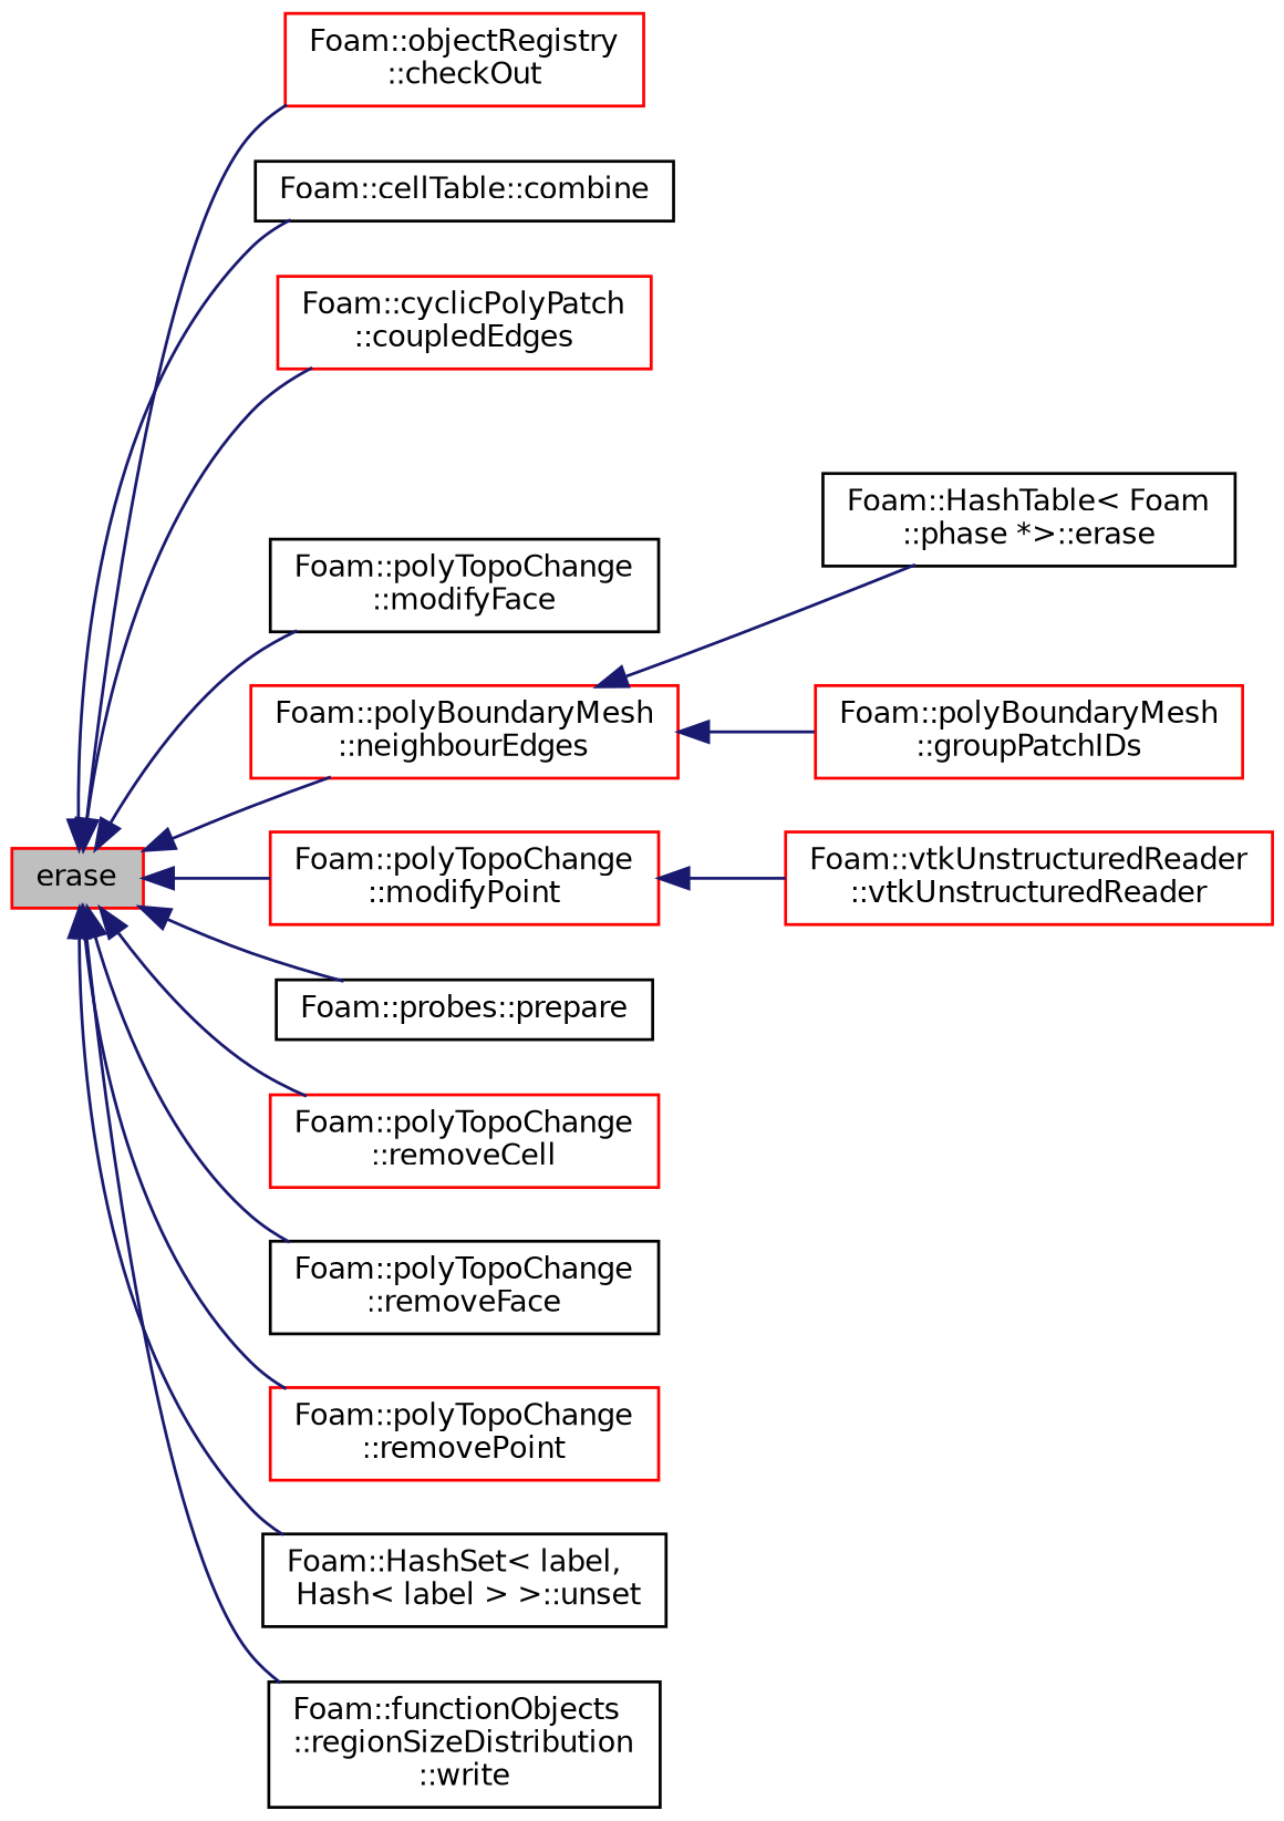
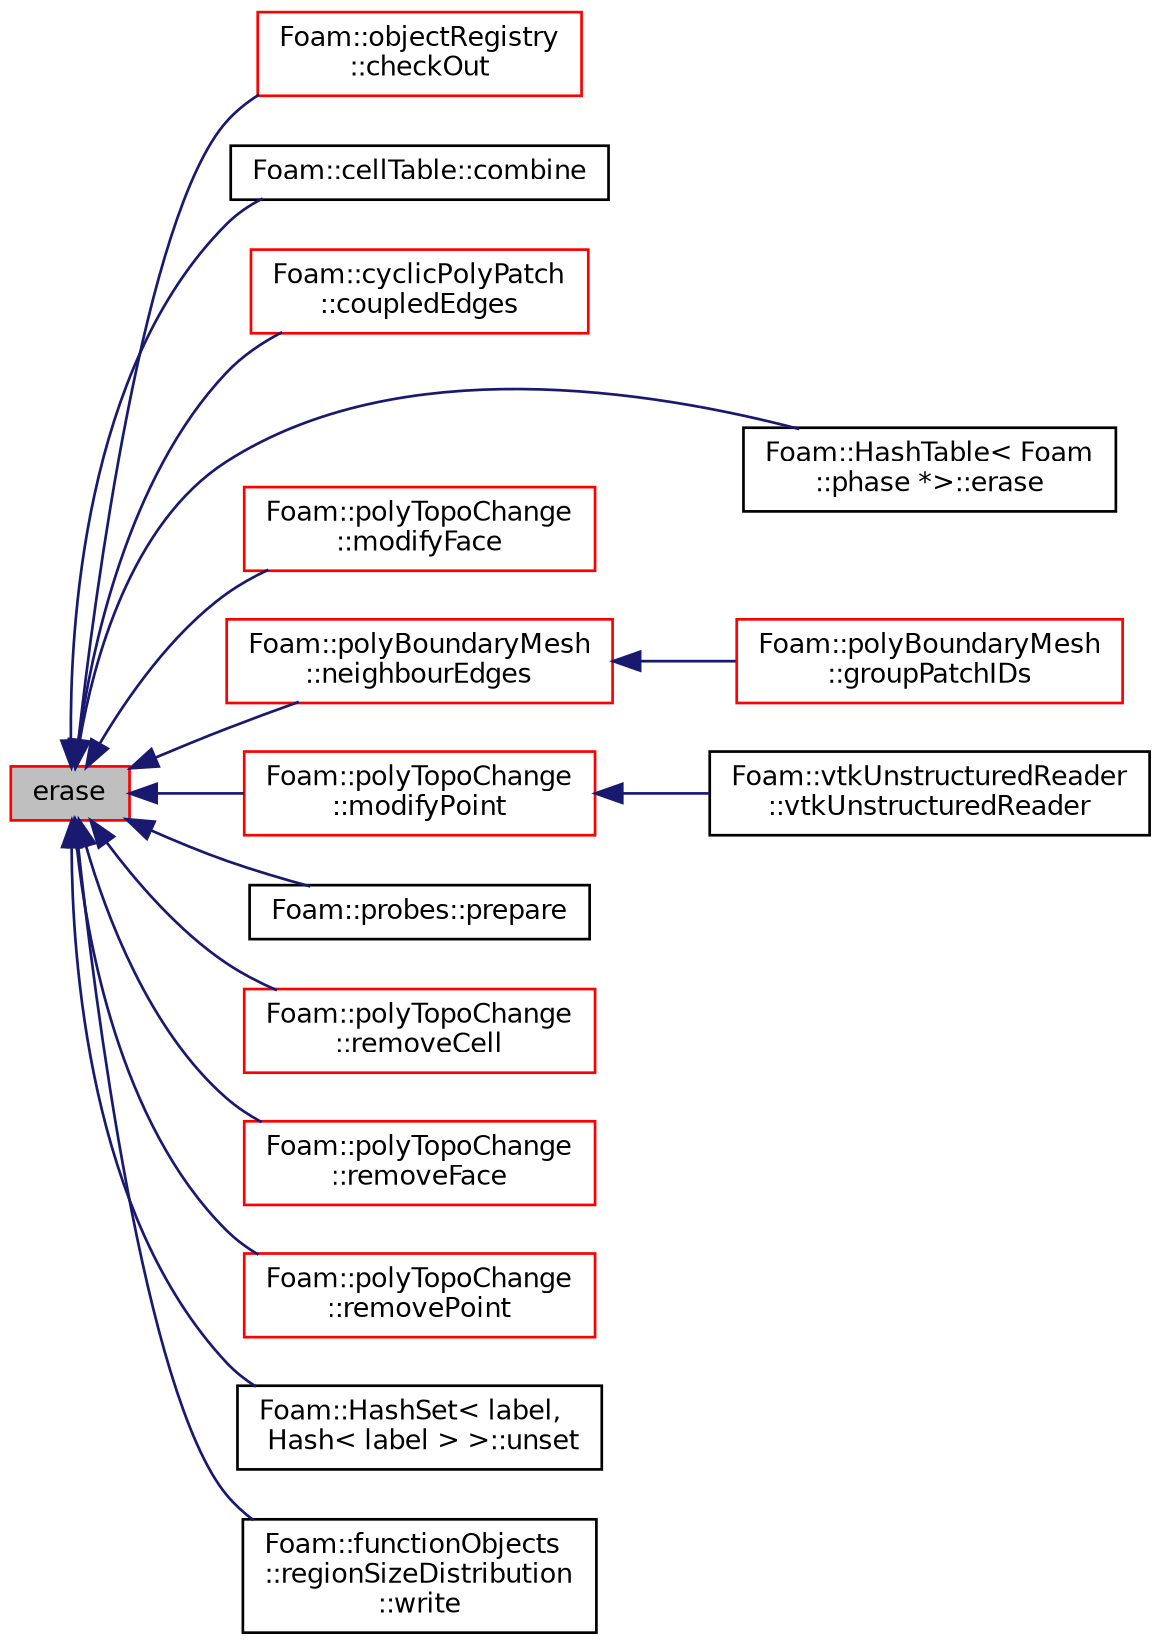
  digraph {
    rankdir=LR
    node [color=red fontname=Helvetica fontsize=10 shape=record]
    edge [color=midnightblue dir=back fontname=Helvetica fontsize=10 labelfontname=Helvetica labelfontsize=10 style=solid]
    n1 [fillcolor=grey75 fontcolor=black height=0.2 label=erase style=filled width=0.4]
    n2 [height=0.2 label="Foam::objectRegistry\l::checkOut" width=0.4]
    n3 [color=black height=0.2 label="Foam::cellTable::combine" width=0.4]
    n4 [height=0.2 label="Foam::cyclicPolyPatch\l::coupledEdges" width=0.4]
    n5 [color=black height=0.2 label="Foam::HashTable\< Foam\l::phase *\>::erase" width=0.4]
-   n6 [color=black height=0.2 label="Foam::polyTopoChange\l::modifyFace" width=0.4]
+   n6 [height=0.2 label="Foam::polyTopoChange\l::modifyFace" width=0.4]
    n7 [height=0.2 label="Foam::polyTopoChange\l::modifyPoint" width=0.4]
    n8 [height=0.2 label="Foam::polyBoundaryMesh\l::neighbourEdges" width=0.4]
    n9 [color=black height=0.2 label="Foam::probes::prepare" width=0.4]
    n10 [height=0.2 label="Foam::polyTopoChange\l::removeCell" width=0.4]
-   n11 [color=black height=0.2 label="Foam::polyTopoChange\l::removeFace" width=0.4]
+   n11 [height=0.2 label="Foam::polyTopoChange\l::removeFace" width=0.4]
    n12 [height=0.2 label="Foam::polyTopoChange\l::removePoint" width=0.4]
    n13 [color=black height=0.2 label="Foam::HashSet\< label,\l Hash\< label \> \>::unset" width=0.4]
    n14 [color=black height=0.2 label="Foam::functionObjects\l::regionSizeDistribution\l::write" width=0.4]
    n15 [height=0.2 label="Foam::polyBoundaryMesh\l::groupPatchIDs" width=0.4]
-   n16 [height=0.2 label="Foam::vtkUnstructuredReader\l::vtkUnstructuredReader" width=0.4]
+   n16 [color=black height=0.2 label="Foam::vtkUnstructuredReader\l::vtkUnstructuredReader" width=0.4]
    n1 -> n2
    n1 -> n3
    n1 -> n4
-   n8 -> n5
+   n1 -> n5
    n1 -> n6
    n1 -> n7
    n1 -> n8
    n1 -> n9
    n1 -> n10
    n1 -> n11
    n1 -> n12
    n1 -> n13
    n1 -> n14
    n7 -> n16
    n8 -> n15
  }
